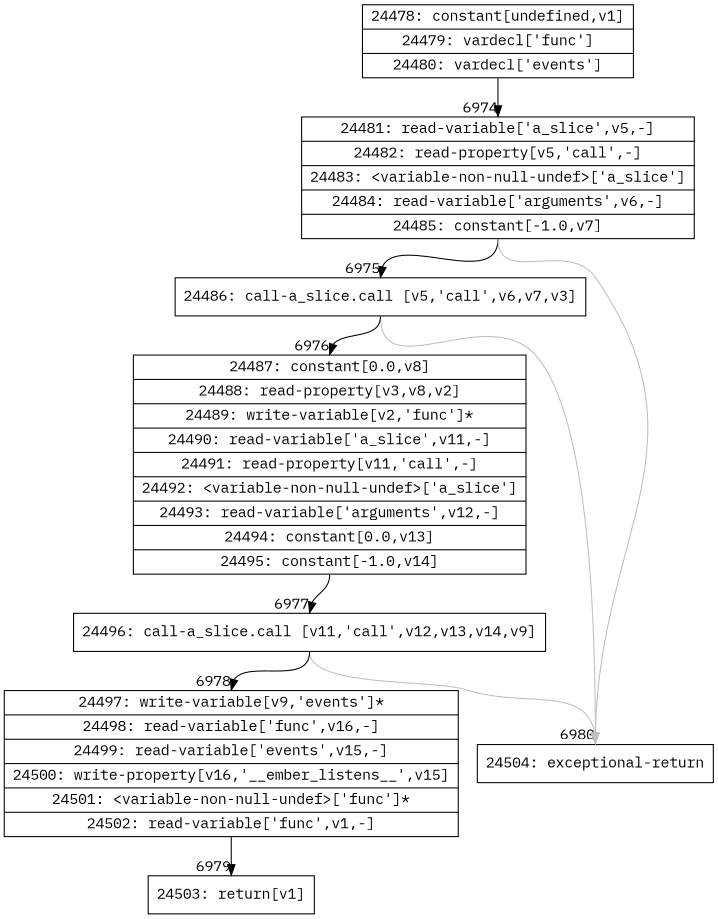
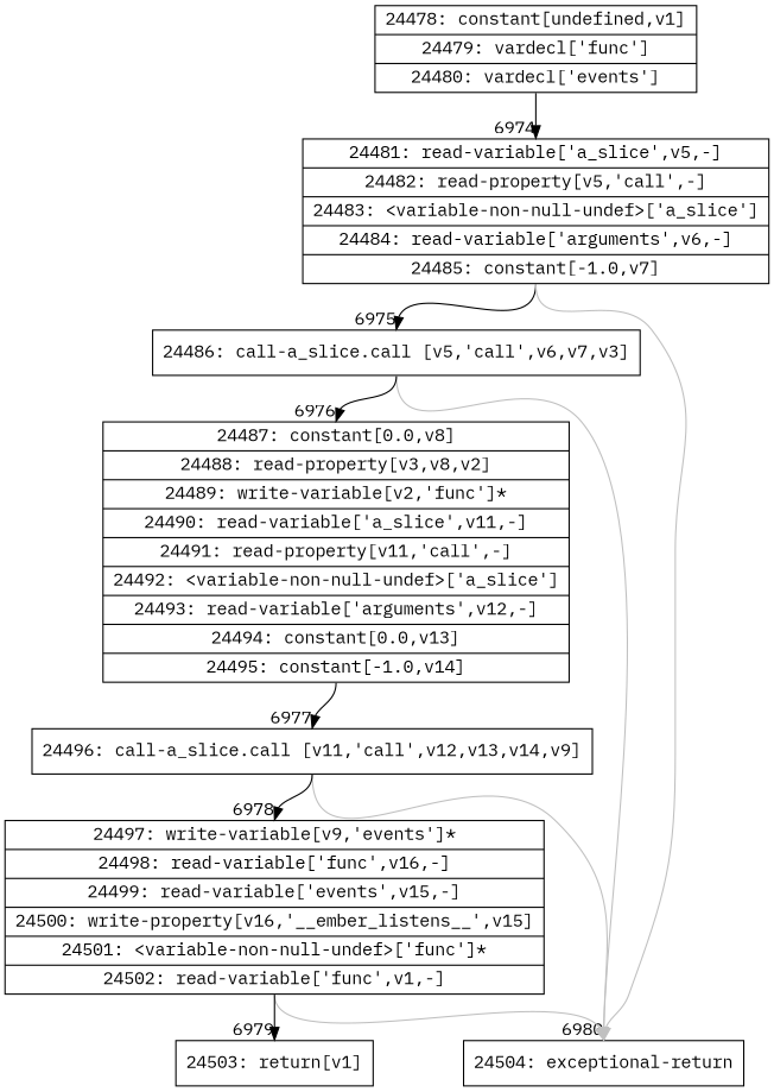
  digraph {
    fontname="IBM Plex Mono"
    rankdir=TD
    node [fontname="IBM Plex Mono" shape=record]
    edge [fontname="IBM Plex Mono" headport=n tailport=s]
    n1 [label="{24478: constant[undefined,v1]|24479: vardecl['func']|24480: vardecl['events']}"]
    n2 [label="{24481: read-variable['a_slice',v5,-]|24482: read-property[v5,'call',-]|24483: \<variable-non-null-undef\>['a_slice']|24484: read-variable['arguments',v6,-]|24485: constant[-1.0,v7]}"]
    n3 [label="{24486: call-a_slice.call [v5,'call',v6,v7,v3]}"]
    n4 [label="{24504: exceptional-return}"]
    n5 [label="{24487: constant[0.0,v8]|24488: read-property[v3,v8,v2]|24489: write-variable[v2,'func']*|24490: read-variable['a_slice',v11,-]|24491: read-property[v11,'call',-]|24492: \<variable-non-null-undef\>['a_slice']|24493: read-variable['arguments',v12,-]|24494: constant[0.0,v13]|24495: constant[-1.0,v14]}"]
    n6 [label="{24496: call-a_slice.call [v11,'call',v12,v13,v14,v9]}"]
    n7 [label="{24497: write-variable[v9,'events']*|24498: read-variable['func',v16,-]|24499: read-variable['events',v15,-]|24500: write-property[v16,'__ember_listens__',v15]|24501: \<variable-non-null-undef\>['func']*|24502: read-variable['func',v1,-]}"]
    n8 [label="{24503: return[v1]}"]
    n1 -> n2 [headlabel="      6974"]
    n2 -> n3 [headlabel="      6975"]
    n2 -> n4 [color=gray headlabel="      6980"]
    n3 -> n4 [color=gray]
    n3 -> n5 [headlabel="      6976"]
    n5 -> n6 [headlabel="      6977"]
    n6 -> n4 [color=gray]
    n6 -> n7 [headlabel="      6978"]
+   n7 -> n4 [color=gray]
    n7 -> n8 [headlabel="      6979"]
  }
